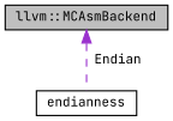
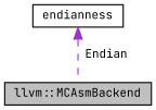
  digraph {
    fontname="JetBrains Mono"
    node [color=black fontname="JetBrains Mono" fontsize=10 shape=box]
    n1 [fillcolor=grey75 fontcolor=black height=0.2 label="llvm::MCAsmBackend" style=filled width=0.4]
    n2 [height=0.2 label=endianness width=0.4]
-   n1 -> n2 [color=darkorchid3 dir=back fontname="JetBrains Mono" fontsize=10 label=" Endian" labelfontname=Helvetica labelfontsize=10 style=dashed]
+   n2 -> n1 [color=darkorchid3 dir=back fontname="JetBrains Mono" fontsize=10 label=" Endian" labelfontname=Helvetica labelfontsize=10 style=dashed]
  }
